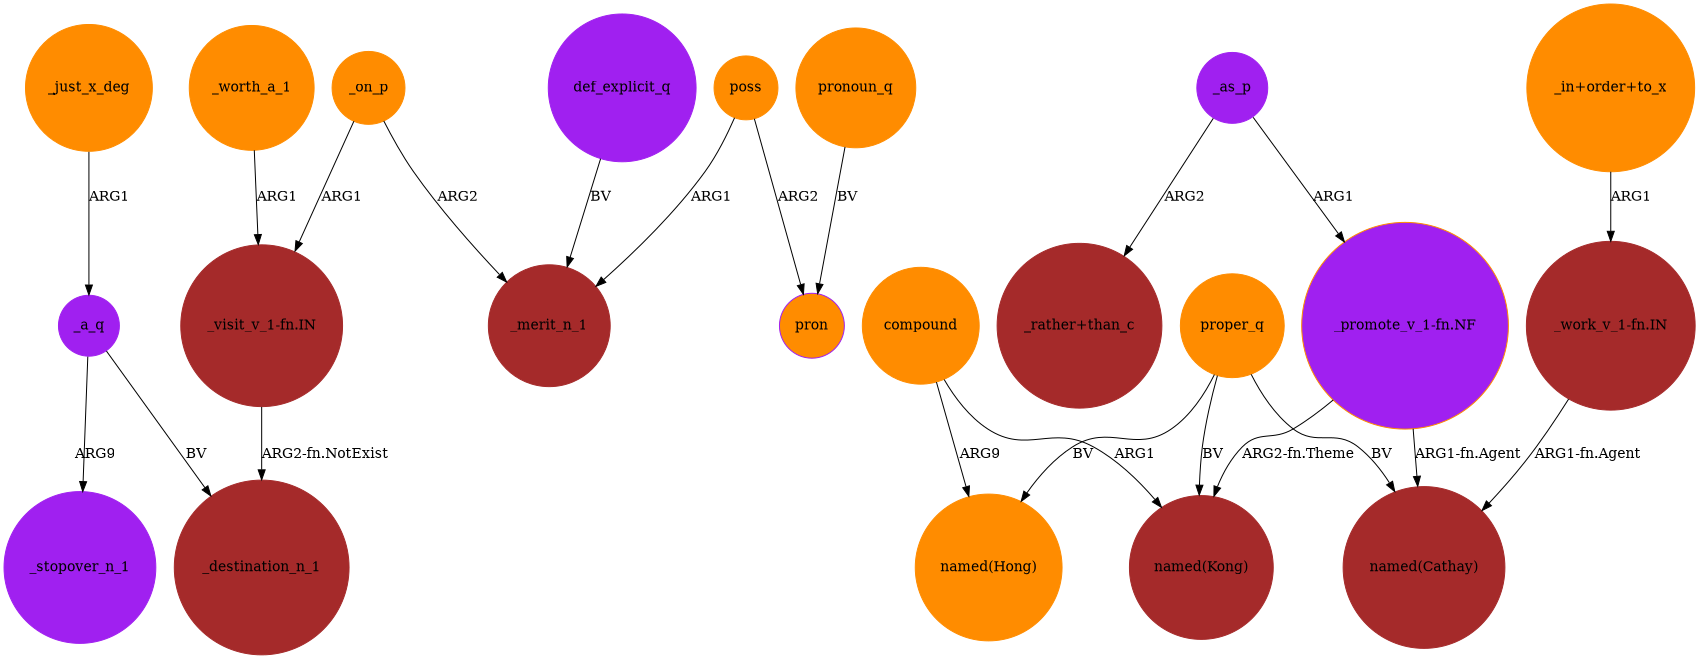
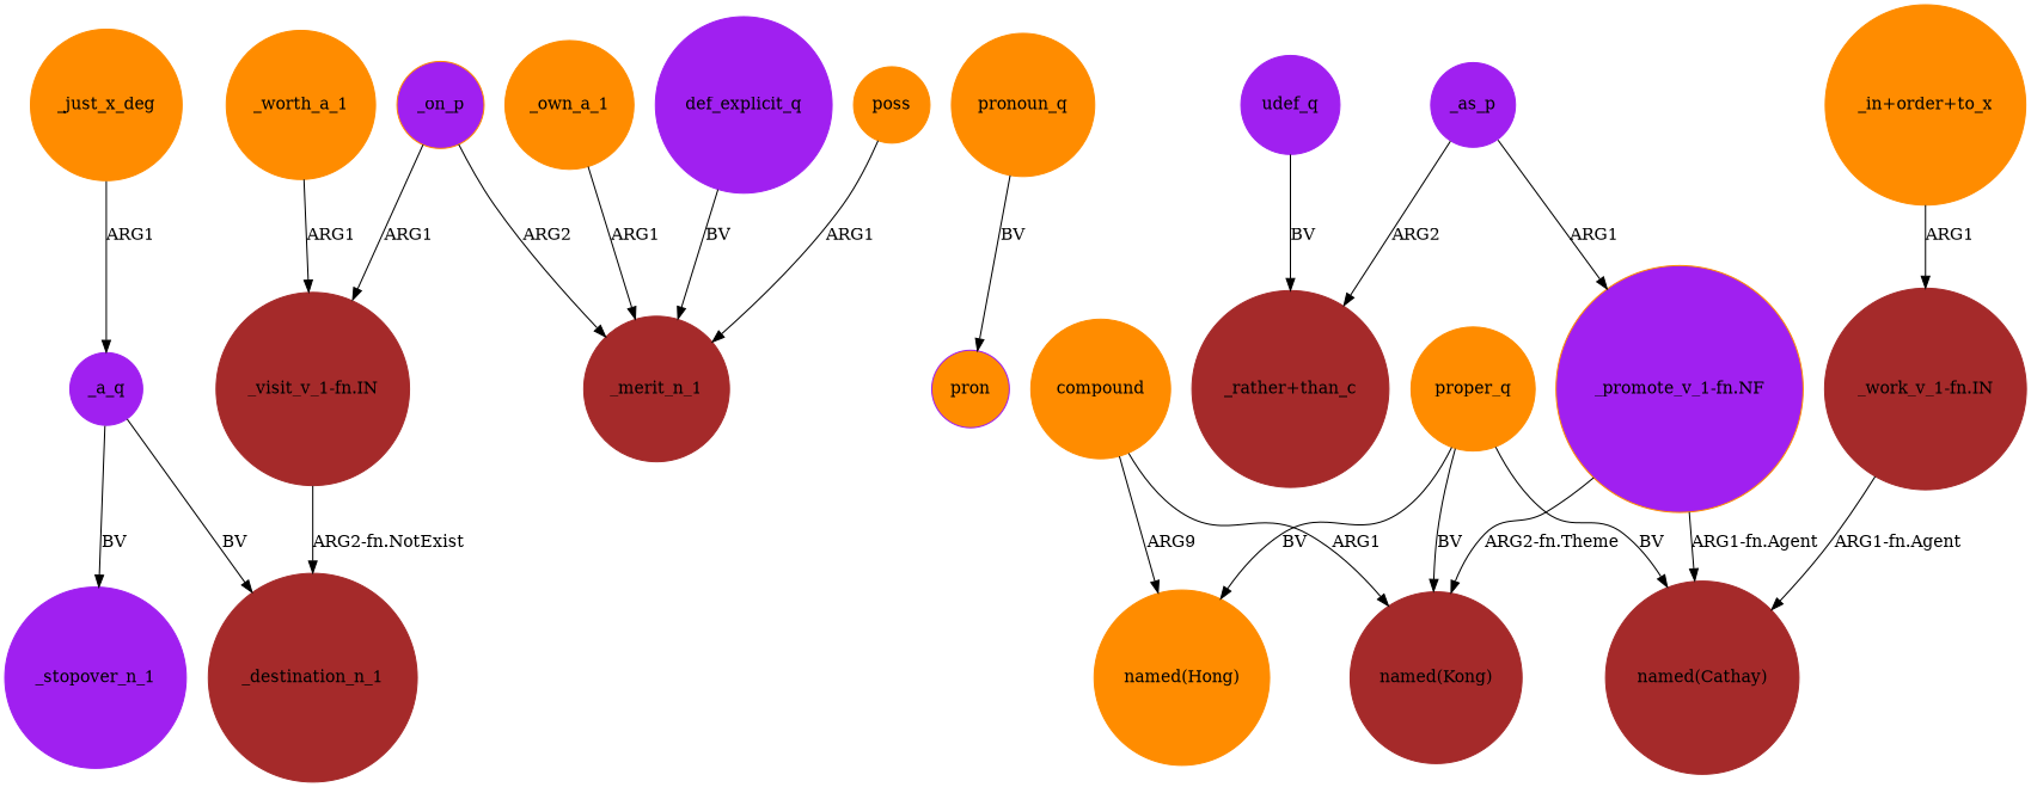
  digraph {
    node [color=darkorange shape=circle style=filled]
    "_visit_v_1-fn.IN" [color=brown]
    _worth_a_1
    _destination_n_1 [color=brown]
    "_promote_v_1-fn.NF" [fillcolor=purple]
    "named(Cathay)" [color=brown]
    "named(Kong)" [color=brown]
    "_work_v_1-fn.IN" [color=brown]
    "_in+order+to_x"
    _merit_n_1 [color=brown]
    poss
    pron [color=purple fillcolor=darkorange]
-   _on_p
+   _on_p [fillcolor=purple]
    compound
    "named(Hong)"
    _as_p [color=purple]
    "_rather+than_c" [color=brown]
    _a_q [color=purple]
    _stopover_n_1 [color=purple]
    proper_q
+   udef_q [color=purple]
    pronoun_q
+   _own_a_1
    _just_x_deg
    def_explicit_q [color=purple]
    "_visit_v_1-fn.IN" -> _destination_n_1 [label="ARG2-fn.NotExist"]
    _worth_a_1 -> "_visit_v_1-fn.IN" [label=ARG1]
    "_promote_v_1-fn.NF" -> "named(Cathay)" [label="ARG1-fn.Agent"]
    "_promote_v_1-fn.NF" -> "named(Kong)" [label="ARG2-fn.Theme"]
    "_work_v_1-fn.IN" -> "named(Cathay)" [label="ARG1-fn.Agent"]
    "_in+order+to_x" -> "_work_v_1-fn.IN" [label=ARG1]
    poss -> _merit_n_1 [label=ARG1]
-   poss -> pron [label=ARG2]
    _on_p -> "_visit_v_1-fn.IN" [label=ARG1]
    _on_p -> _merit_n_1 [label=ARG2]
    compound -> "named(Kong)" [label=ARG1]
    compound -> "named(Hong)" [label=ARG9]
    _as_p -> "_promote_v_1-fn.NF" [label=ARG1]
    _as_p -> "_rather+than_c" [label=ARG2]
    _a_q -> _destination_n_1 [label=BV]
-   _a_q -> _stopover_n_1 [label=ARG9]
+   _a_q -> _stopover_n_1 [label=BV]
    proper_q -> "named(Cathay)" [label=BV]
    proper_q -> "named(Kong)" [label=BV]
    proper_q -> "named(Hong)" [label=BV]
+   udef_q -> "_rather+than_c" [label=BV]
    pronoun_q -> pron [label=BV]
+   _own_a_1 -> _merit_n_1 [label=ARG1]
    _just_x_deg -> _a_q [label=ARG1]
    def_explicit_q -> _merit_n_1 [label=BV]
  }
